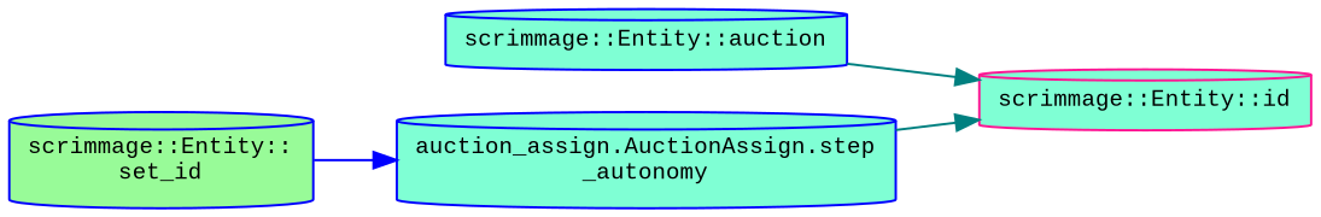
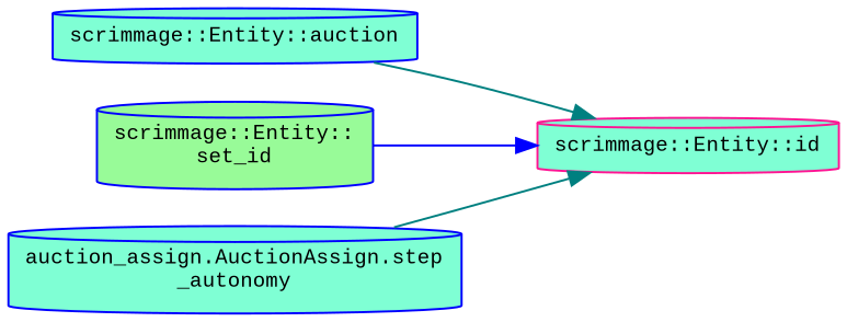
  digraph {
    fontname="Liberation Mono"
    rankdir=RL
    node [color=blue fillcolor=aquamarine fontname="Liberation Mono" fontsize=10 shape=cylinder style=filled]
    edge [color=teal dir=back fontname="Liberation Mono" fontsize=10 labelfontname=Helvetica labelfontsize=10 style=solid]
    n1 [color=deeppink fontcolor=black height=0.2 label="scrimmage::Entity::id" width=0.4]
    n2 [height=0.2 label="scrimmage::Entity::auction" width=0.4]
    n3 [fillcolor=palegreen height=0.2 label="scrimmage::Entity::\lset_id" width=0.4]
    n4 [height=0.2 label="auction_assign.AuctionAssign.step\l_autonomy" width=0.4]
    n1 -> n2
-   n4 -> n3 [color=blue]
+   n1 -> n3 [color=blue]
    n1 -> n4
  }
